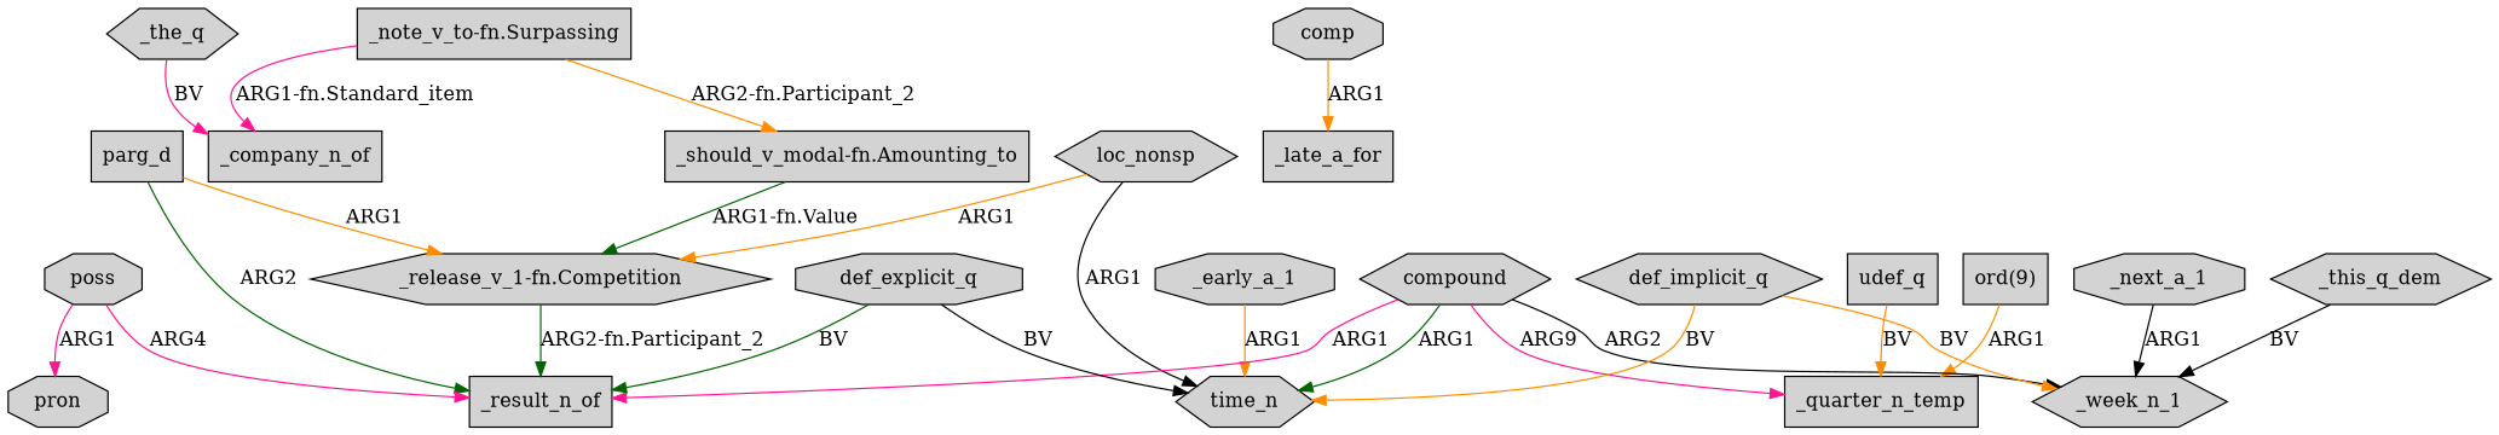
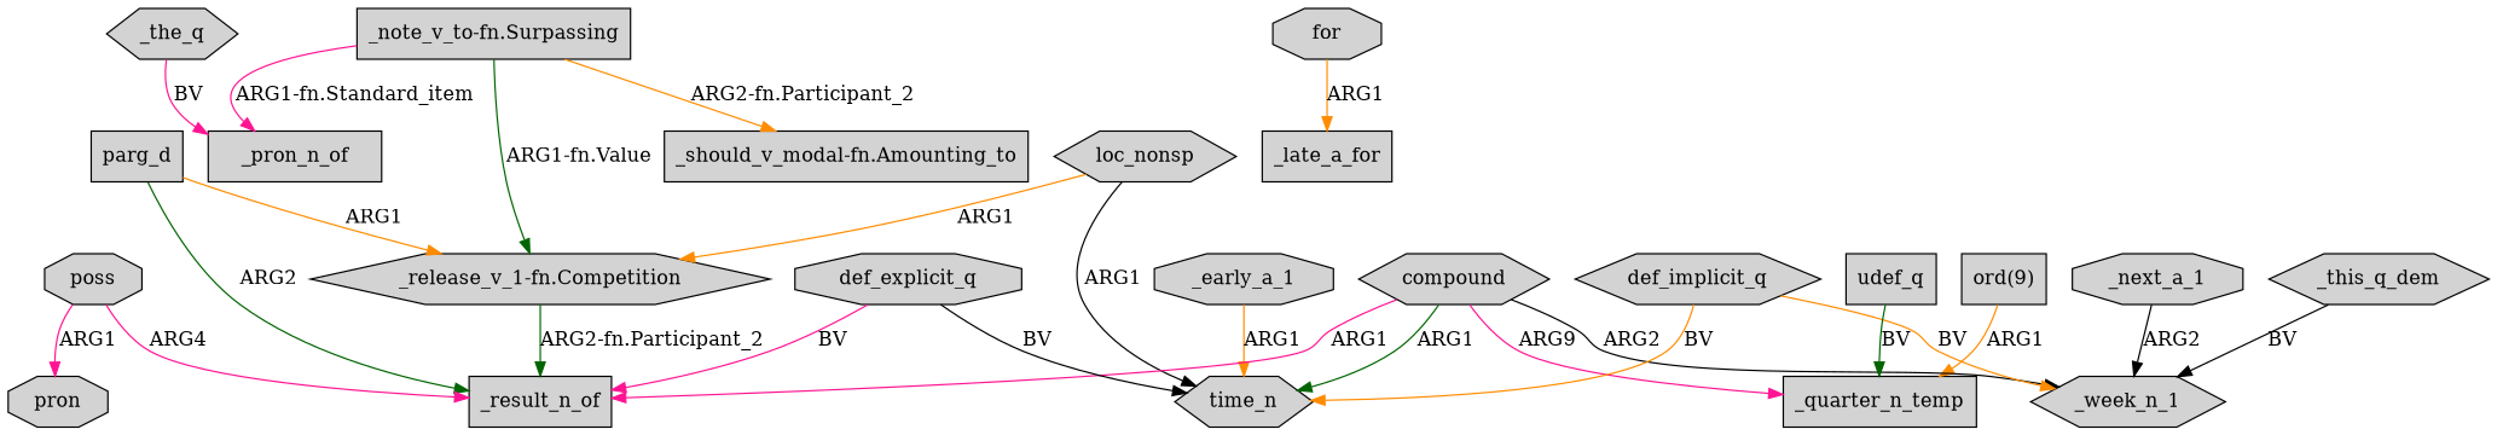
  digraph {
    node [shape=box style=filled]
    edge [color=darkorange]
    _early_a_1 [shape=octagon]
    time_n [shape=hexagon]
    n3 [label="ord(9)"]
    _quarter_n_temp
    parg_d
    _result_n_of
    "_release_v_1-fn.Competition" [shape=hexagon]
    loc_nonsp [shape=hexagon]
    _week_n_1 [shape=hexagon]
    "_note_v_to-fn.Surpassing"
-   _company_n_of
+   _company_n_of [label=_pron_n_of]
    "_should_v_modal-fn.Amounting_to"
    pron [shape=octagon]
    poss [shape=octagon]
    compound [shape=hexagon]
-   comp [shape=octagon]
+   comp [shape=octagon label=for]
    _late_a_for
    def_implicit_q [shape=hexagon]
    _next_a_1 [shape=octagon]
    udef_q
    def_explicit_q [shape=octagon]
    _the_q [shape=hexagon]
    _this_q_dem [shape=hexagon]
    _early_a_1 -> time_n [label=ARG1]
    n3 -> _quarter_n_temp [label=ARG1]
    parg_d -> _result_n_of [color=darkgreen label=ARG2]
    parg_d -> "_release_v_1-fn.Competition" [label=ARG1]
    "_release_v_1-fn.Competition" -> _result_n_of [color=darkgreen label="ARG2-fn.Participant_2"]
    loc_nonsp -> time_n [color=black label=ARG1]
    loc_nonsp -> "_release_v_1-fn.Competition" [label=ARG1]
    "_note_v_to-fn.Surpassing" -> _company_n_of [color=deeppink label="ARG1-fn.Standard_item"]
    "_note_v_to-fn.Surpassing" -> "_should_v_modal-fn.Amounting_to" [label="ARG2-fn.Participant_2"]
-   "_should_v_modal-fn.Amounting_to" -> "_release_v_1-fn.Competition" [color=darkgreen label="ARG1-fn.Value"]
+   "_note_v_to-fn.Surpassing" -> "_release_v_1-fn.Competition" [color=darkgreen label="ARG1-fn.Value"]
    poss -> _result_n_of [color=deeppink label=ARG4]
    poss -> pron [color=deeppink label=ARG1]
    compound -> time_n [color=darkgreen label=ARG1]
    compound -> _quarter_n_temp [color=deeppink label=ARG9]
    compound -> _result_n_of [color=deeppink label=ARG1]
    compound -> _week_n_1 [color=black label=ARG2]
    comp -> _late_a_for [label=ARG1]
    def_implicit_q -> time_n [label=BV]
    def_implicit_q -> _week_n_1 [label=BV]
-   _next_a_1 -> _week_n_1 [color=black label=ARG1]
-   udef_q -> _quarter_n_temp [label=BV]
+   _next_a_1 -> _week_n_1 [color=black label=ARG2]
+   udef_q -> _quarter_n_temp [color=darkgreen label=BV]
    def_explicit_q -> time_n [color=black label=BV]
-   def_explicit_q -> _result_n_of [color=darkgreen label=BV]
+   def_explicit_q -> _result_n_of [color=deeppink label=BV]
    _the_q -> _company_n_of [color=deeppink label=BV]
    _this_q_dem -> _week_n_1 [color=black label=BV]
  }
